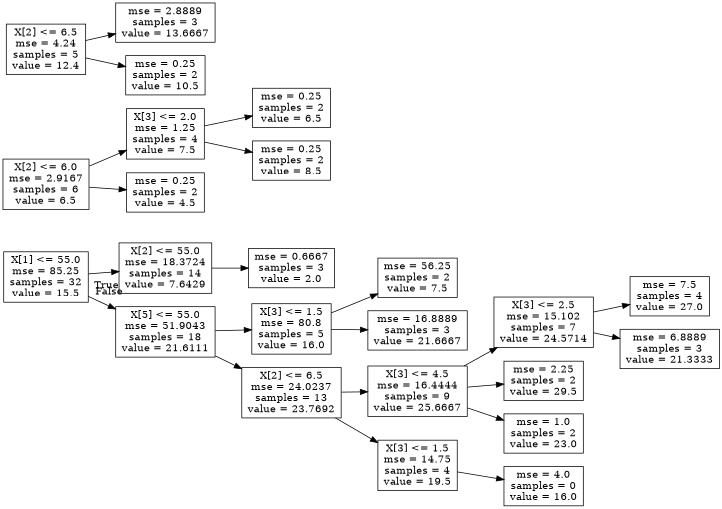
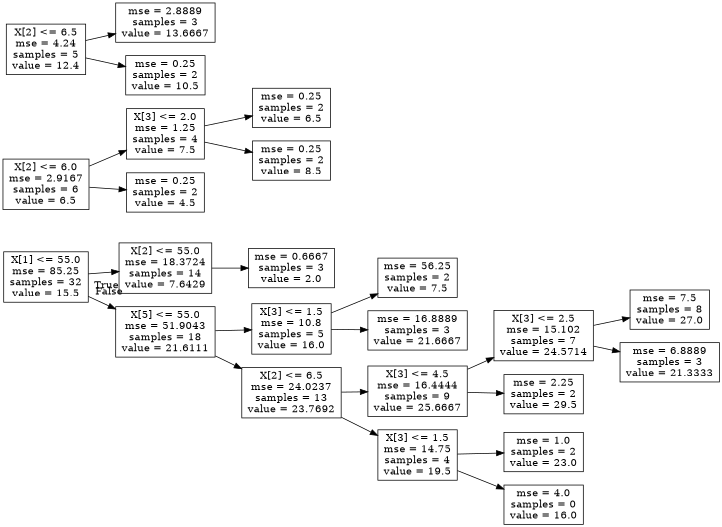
  digraph {
    rankdir=LR
    node [shape=box]
    n1 [label="X[1] <= 55.0\nmse = 85.25\nsamples = 32\nvalue = 15.5"]
    n2 [label="X[2] <= 55.0\nmse = 18.3724\nsamples = 14\nvalue = 7.6429"]
    n3 [label="X[5] <= 55.0\nmse = 51.9043\nsamples = 18\nvalue = 21.6111"]
    n4 [label="mse = 0.6667\nsamples = 3\nvalue = 2.0"]
-   n5 [label="X[3] <= 1.5\nmse = 80.8\nsamples = 5\nvalue = 16.0"]
+   n5 [label="X[3] <= 1.5\nmse = 10.8\nsamples = 5\nvalue = 16.0"]
    n6 [label="X[2] <= 6.5\nmse = 24.0237\nsamples = 13\nvalue = 23.7692"]
    n7 [label="X[2] <= 6.0\nmse = 2.9167\nsamples = 6\nvalue = 6.5"]
    n8 [label="X[3] <= 2.0\nmse = 1.25\nsamples = 4\nvalue = 7.5"]
    n9 [label="mse = 0.25\nsamples = 2\nvalue = 4.5"]
    n10 [label="X[2] <= 6.5\nmse = 4.24\nsamples = 5\nvalue = 12.4"]
    n11 [label="mse = 2.8889\nsamples = 3\nvalue = 13.6667"]
    n12 [label="mse = 0.25\nsamples = 2\nvalue = 10.5"]
    n13 [label="mse = 0.25\nsamples = 2\nvalue = 6.5"]
    n14 [label="mse = 0.25\nsamples = 2\nvalue = 8.5"]
    n15 [label="mse = 56.25\nsamples = 2\nvalue = 7.5"]
    n16 [label="mse = 16.8889\nsamples = 3\nvalue = 21.6667"]
    n17 [label="X[3] <= 4.5\nmse = 16.4444\nsamples = 9\nvalue = 25.6667"]
    n18 [label="X[3] <= 1.5\nmse = 14.75\nsamples = 4\nvalue = 19.5"]
    n19 [label="X[3] <= 2.5\nmse = 15.102\nsamples = 7\nvalue = 24.5714"]
    n20 [label="mse = 2.25\nsamples = 2\nvalue = 29.5"]
    n21 [label="mse = 1.0\nsamples = 2\nvalue = 23.0"]
    n22 [label="mse = 4.0\nsamples = 0\nvalue = 16.0"]
-   n23 [label="mse = 7.5\nsamples = 4\nvalue = 27.0"]
+   n23 [label="mse = 7.5\nsamples = 8\nvalue = 27.0"]
    n24 [label="mse = 6.8889\nsamples = 3\nvalue = 21.3333"]
    n1 -> n2 [headlabel=True labelangle=45 labeldistance=2.5]
    n1 -> n3 [headlabel=False labelangle=-45 labeldistance=2.5]
    n2 -> n4
    n3 -> n5
    n3 -> n6
    n5 -> n15
    n5 -> n16
    n6 -> n17
    n6 -> n18
    n7 -> n8
    n7 -> n9
    n8 -> n13
    n8 -> n14
    n10 -> n11
    n10 -> n12
    n17 -> n19
    n17 -> n20
-   n17 -> n21
+   n18 -> n21
    n18 -> n22
    n19 -> n23
    n19 -> n24
  }
